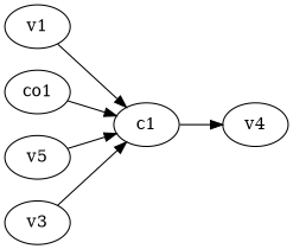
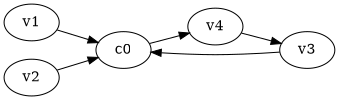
  strict digraph {
    rankdir=LR
    edge [weight=1]
    v1
-   c1
+   c1 [label=c0]
    v4
-   co1
-   v2 [label=v5]
+   v2
    v3
    v1 -> c1
    c1 -> v4
-   co1 -> c1
+   v4 -> v3
    v2 -> c1
    v3 -> c1
  }
